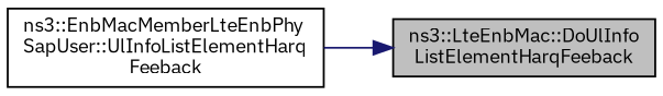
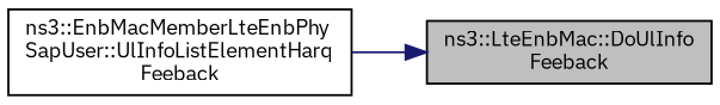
  digraph {
    rankdir=RL
    fontname="IBM Plex Sans"
    node [color=black fontname="IBM Plex Sans" fontsize=10 shape=record style=filled]
-   n1 [fillcolor=grey75 fontcolor=black height=0.2 label="ns3::LteEnbMac::DoUlInfo\lListElementHarqFeeback" width=0.4]
+   n1 [fillcolor=grey75 fontcolor=black height=0.2 label="ns3::LteEnbMac::DoUlInfo\lFeeback" width=0.4]
    n2 [fillcolor=white height=0.2 label="ns3::EnbMacMemberLteEnbPhy\lSapUser::UlInfoListElementHarq\lFeeback" width=0.4]
    n1 -> n2 [color=midnightblue dir=back fontname="IBM Plex Sans" fontsize=10 labelfontname=Helvetica labelfontsize=10 style=solid]
  }
